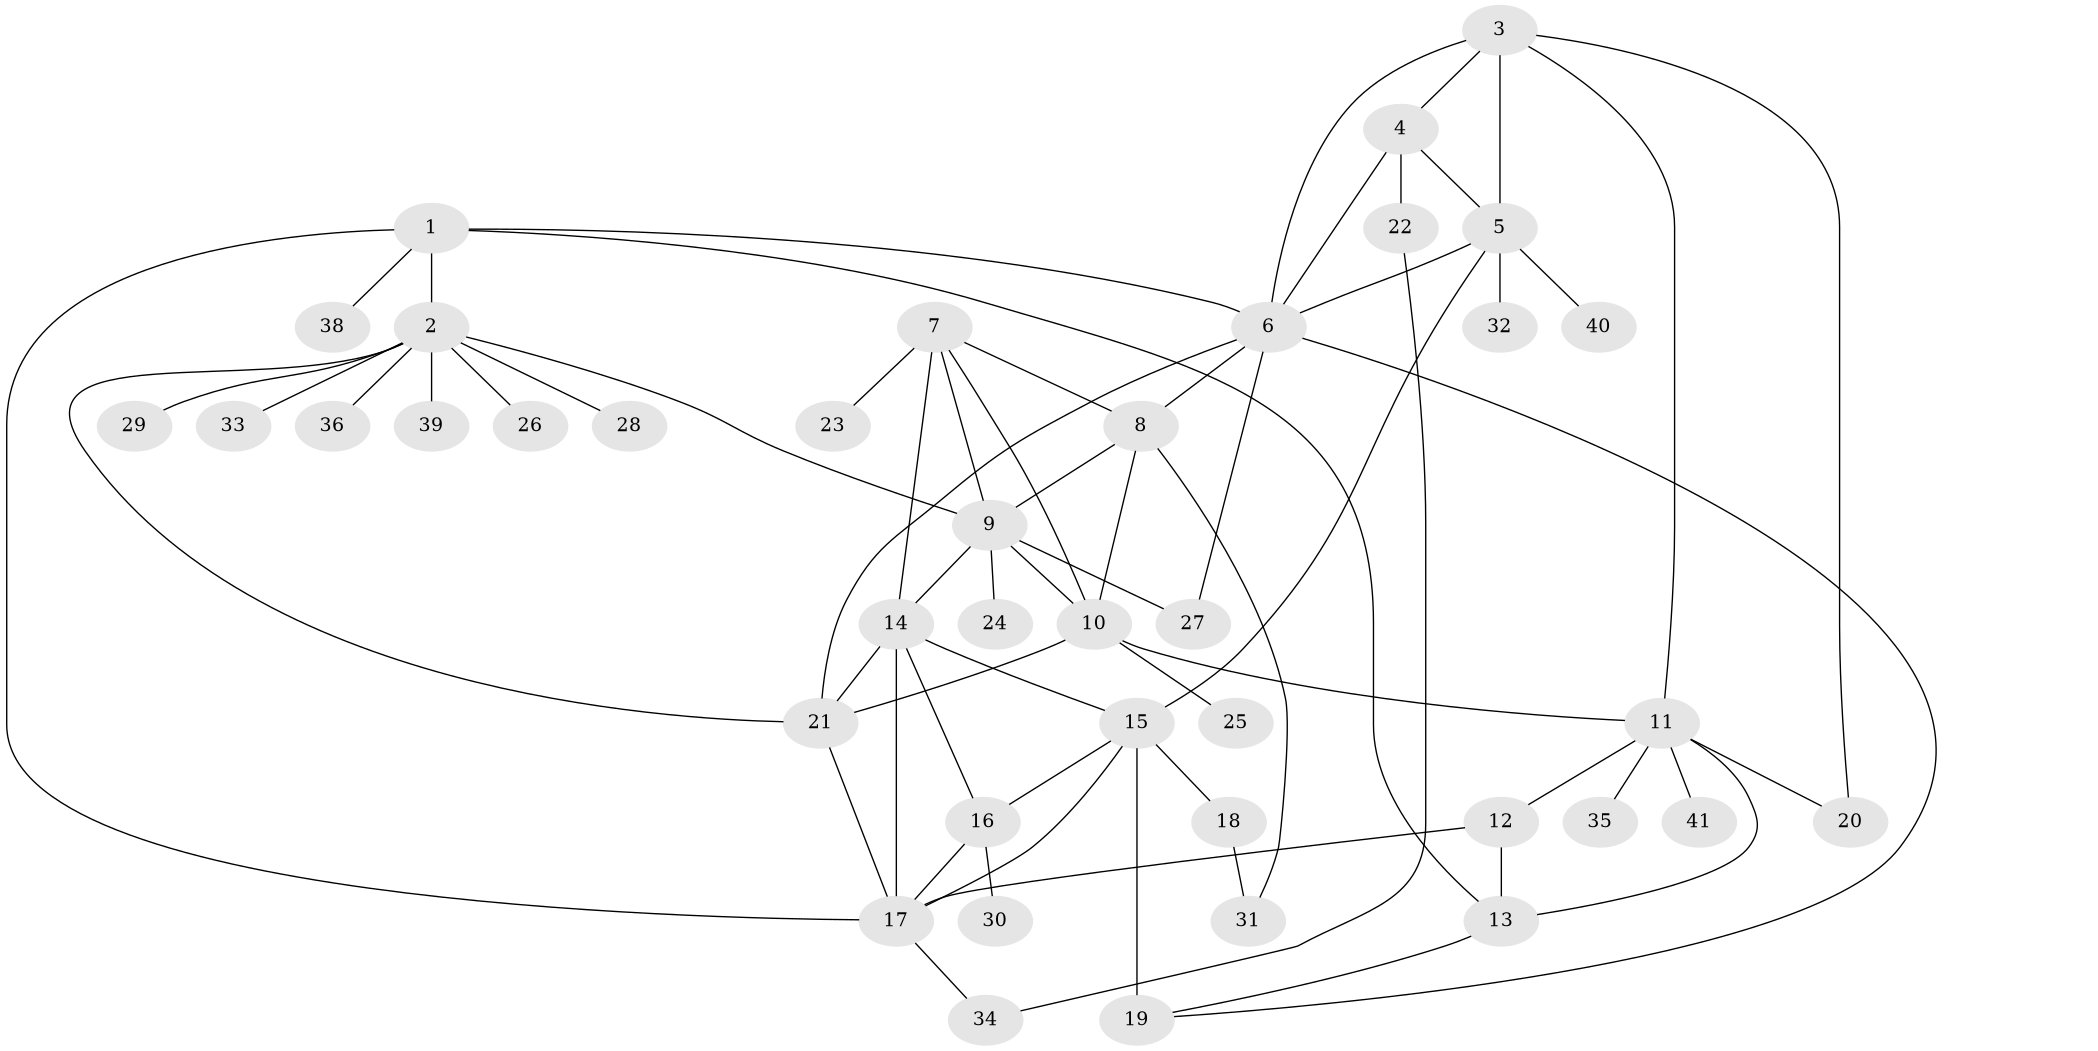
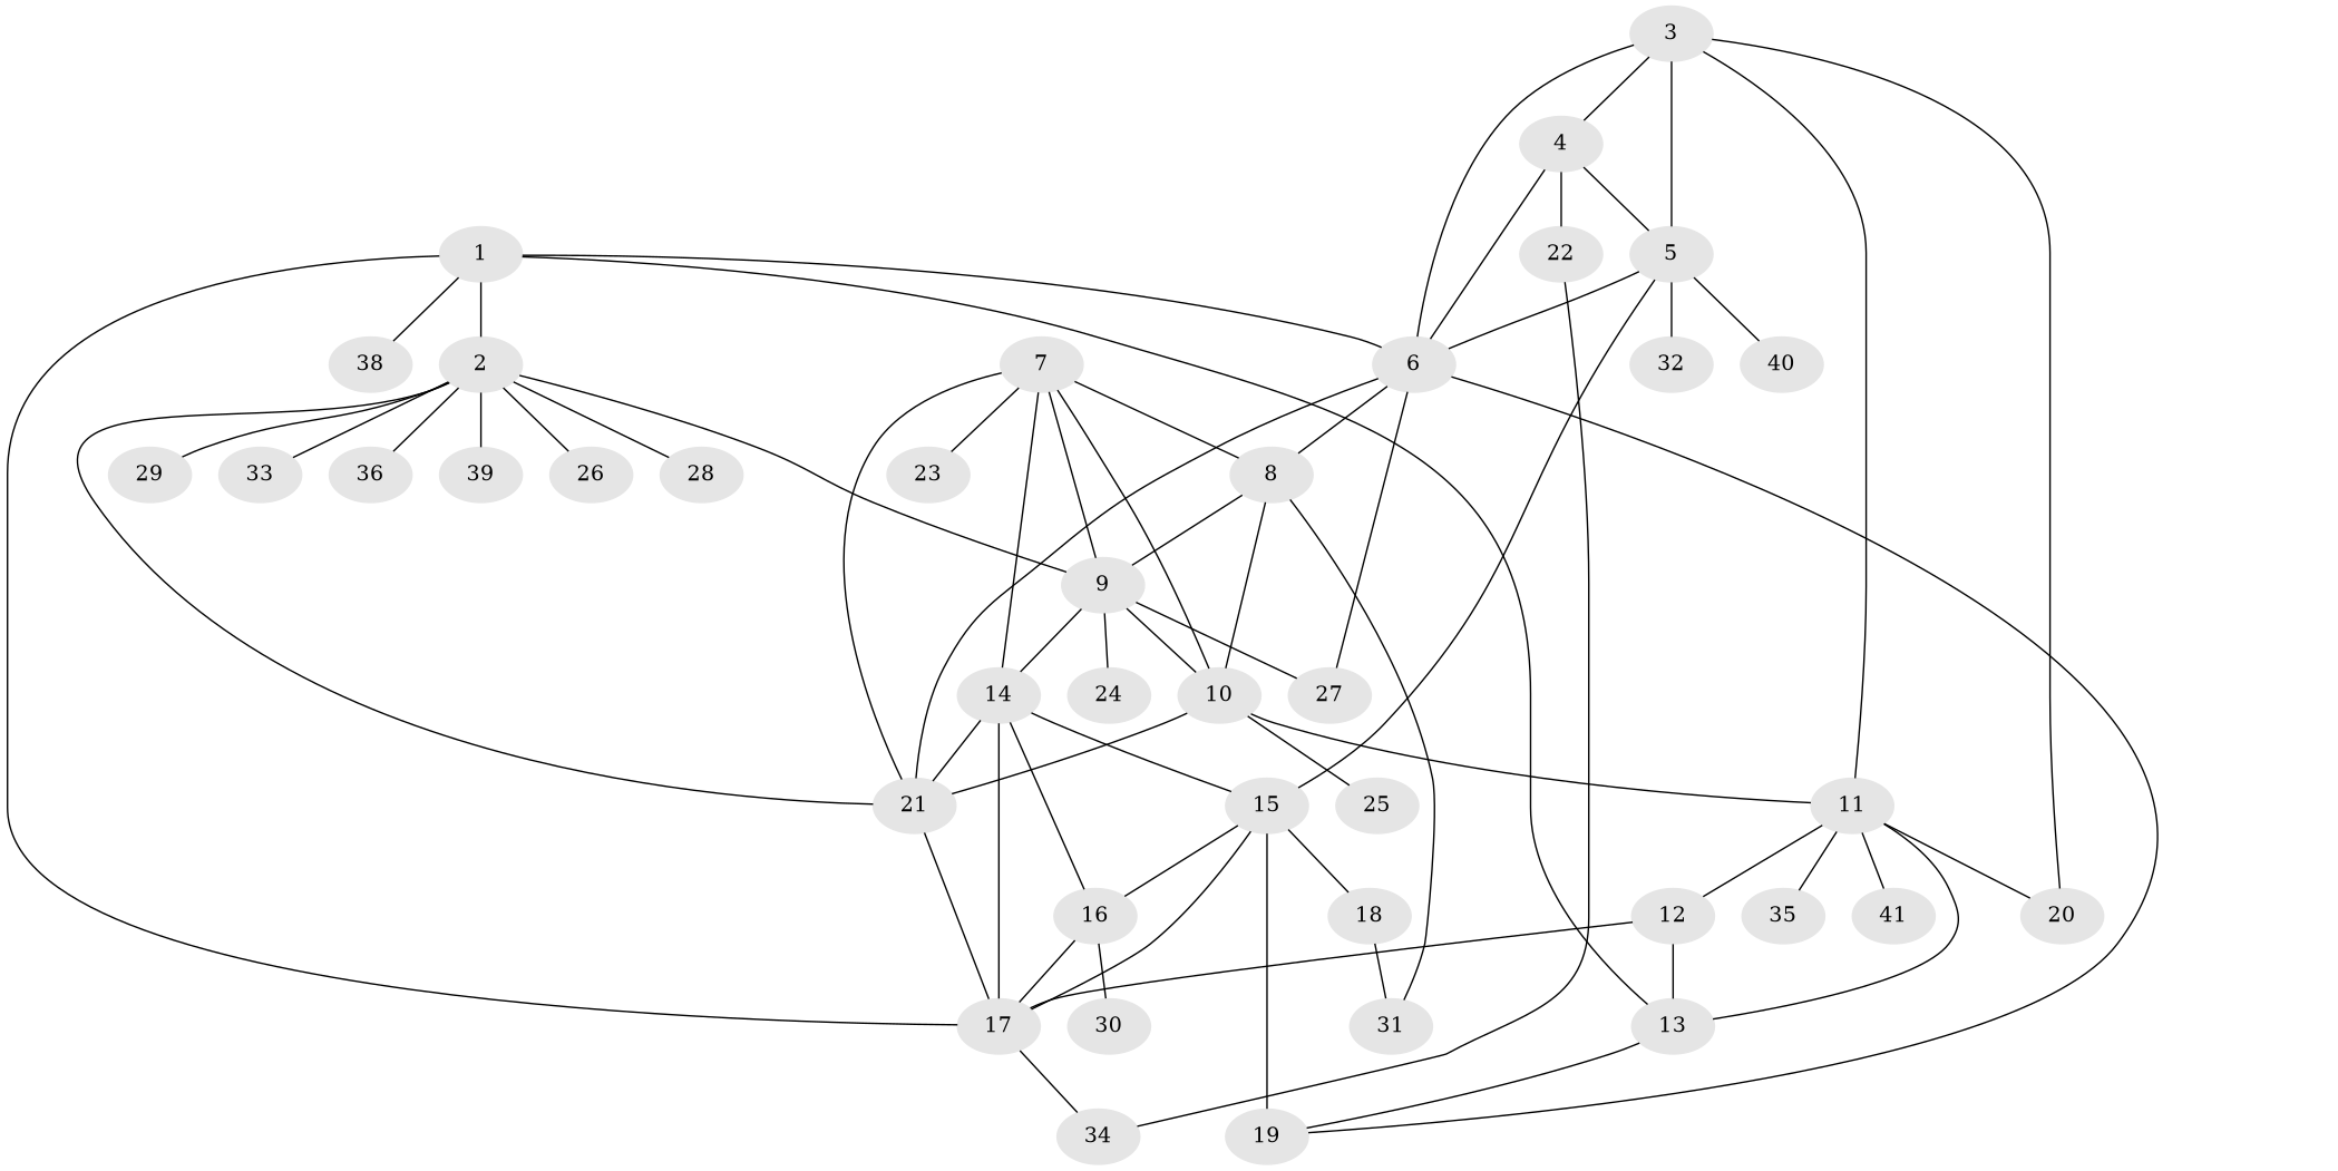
  graph {
    node [color=gray90 style=filled]
    edge [weight=1.0]
    1
    2
    6
    13
    17
    38
    9
    21
    26
    28
    29
    33
    36
    39
    8
    19
    27
    34
    10
    14
    24
    3
    4
    5
    11
    20
    22
    15
    32
    40
    12
    35
    41
    16
    18
    31
    7
    23
    25
    30
    1 -- 2 [weight=3.0]
    1 -- 6
    1 -- 13
    1 -- 17
    1 -- 38
    2 -- 9
    2 -- 21
    2 -- 26
    2 -- 28
    2 -- 29
    2 -- 33
    2 -- 36
    2 -- 39
    6 -- 21
    6 -- 8
    6 -- 19
    6 -- 27
    13 -- 19
    17 -- 34
    9 -- 27
    9 -- 10
    9 -- 14 [weight=2.0]
    9 -- 24 [weight=2.0]
    21 -- 17 [weight=4.0]
    8 -- 9
    8 -- 10
    8 -- 31
    10 -- 21
    10 -- 11
    10 -- 25
    14 -- 17 [weight=6.0]
    14 -- 21
    14 -- 15
    14 -- 16
    3 -- 6
    3 -- 4
    3 -- 5
    3 -- 11
    3 -- 20
    4 -- 6
    4 -- 5
    4 -- 22 [weight=2.0]
    5 -- 6
    5 -- 15
    5 -- 32
    5 -- 40
    11 -- 13
    11 -- 20
    11 -- 12 [weight=2.0]
    11 -- 35
    11 -- 41
    22 -- 34
    15 -- 17
    15 -- 19 [weight=4.0]
    15 -- 16
    15 -- 18
    12 -- 13 [weight=2.0]
    12 -- 17
    16 -- 17
    16 -- 30
    18 -- 31
    7 -- 9
+   7 -- 21
    7 -- 8
    7 -- 10
    7 -- 14
    7 -- 23
  }
